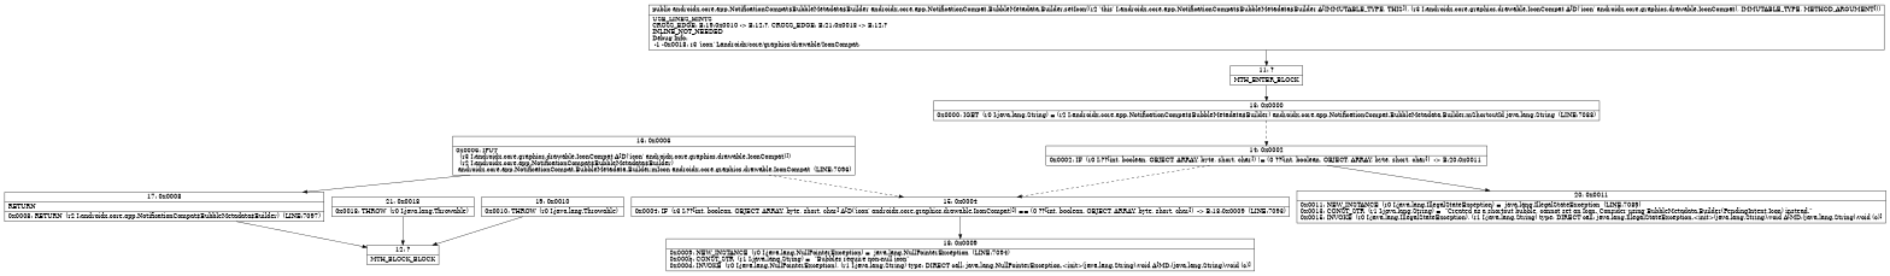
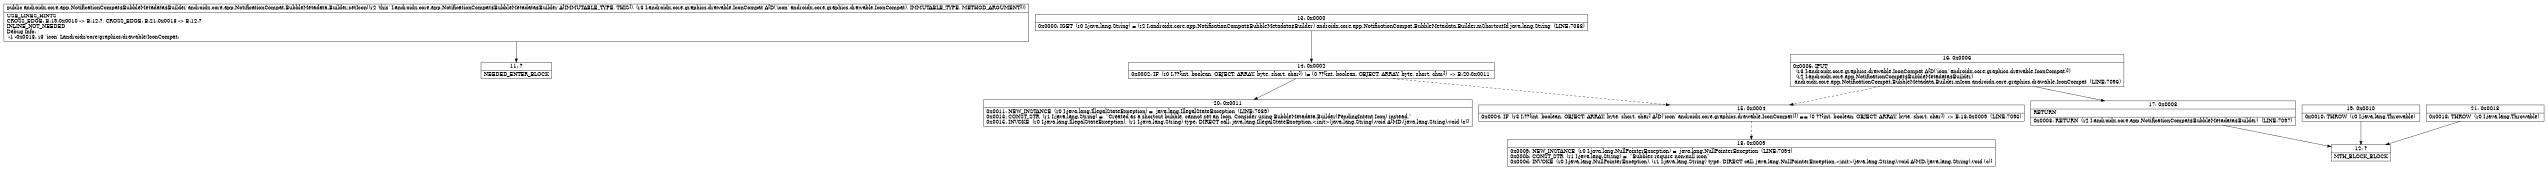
  digraph {
    node [shape=record]
-   n1 [label="{11\:\ ?|MTH_ENTER_BLOCK\l}"]
+   n1 [label="{11\:\ ?|NEEDED_ENTER_BLOCK\l}"]
    n2 [label="{13\:\ 0x0000|0x0000: IGET  (r0 I:java.lang.String) = (r2 I:androidx.core.app.NotificationCompat$BubbleMetadata$Builder) androidx.core.app.NotificationCompat.BubbleMetadata.Builder.mShortcutId java.lang.String  (LINE:7088)\l}"]
    n3 [label="{14\:\ 0x0002|0x0002: IF  (r0 I:??[int, boolean, OBJECT, ARRAY, byte, short, char]) != (0 ??[int, boolean, OBJECT, ARRAY, byte, short, char])  \-\> B:20:0x0011 \l}"]
    n4 [label="{15\:\ 0x0004|0x0004: IF  (r3 I:??[int, boolean, OBJECT, ARRAY, byte, short, char] A[D('icon' androidx.core.graphics.drawable.IconCompat)]) == (0 ??[int, boolean, OBJECT, ARRAY, byte, short, char])  \-\> B:18:0x0009  (LINE:7093)\l}"]
    n5 [label="{20\:\ 0x0011|0x0011: NEW_INSTANCE  (r0 I:java.lang.IllegalStateException) =  java.lang.IllegalStateException  (LINE:7089)\l0x0013: CONST_STR  (r1 I:java.lang.String) =  \"Created as a shortcut bubble, cannot set an Icon. Consider using BubbleMetadata.Builder(PendingIntent,Icon) instead.\" \l0x0015: INVOKE  (r0 I:java.lang.IllegalStateException), (r1 I:java.lang.String) type: DIRECT call: java.lang.IllegalStateException.\<init\>(java.lang.String):void A[MD:(java.lang.String):void (c)]\l}"]
    n6 [label="{18\:\ 0x0009|0x0009: NEW_INSTANCE  (r0 I:java.lang.NullPointerException) =  java.lang.NullPointerException  (LINE:7094)\l0x000b: CONST_STR  (r1 I:java.lang.String) =  \"Bubbles require non\-null icon\" \l0x000d: INVOKE  (r0 I:java.lang.NullPointerException), (r1 I:java.lang.String) type: DIRECT call: java.lang.NullPointerException.\<init\>(java.lang.String):void A[MD:(java.lang.String):void (c)]\l}"]
    n7 [label="{16\:\ 0x0006|0x0006: IPUT  \l  (r3 I:androidx.core.graphics.drawable.IconCompat A[D('icon' androidx.core.graphics.drawable.IconCompat)])\l  (r2 I:androidx.core.app.NotificationCompat$BubbleMetadata$Builder)\l androidx.core.app.NotificationCompat.BubbleMetadata.Builder.mIcon androidx.core.graphics.drawable.IconCompat  (LINE:7096)\l}"]
    n8 [label="{17\:\ 0x0008|RETURN\l|0x0008: RETURN  (r2 I:androidx.core.app.NotificationCompat$BubbleMetadata$Builder)  (LINE:7097)\l}"]
    n9 [label="{12\:\ ?|MTH_BLOCK_BLOCK\l}"]
    n10 [label="{19\:\ 0x0010|0x0010: THROW  (r0 I:java.lang.Throwable) \l}"]
    n11 [label="{21\:\ 0x0018|0x0018: THROW  (r0 I:java.lang.Throwable) \l}"]
    n12 [label="{public androidx.core.app.NotificationCompat$BubbleMetadata$Builder androidx.core.app.NotificationCompat.BubbleMetadata.Builder.setIcon((r2 'this' I:androidx.core.app.NotificationCompat$BubbleMetadata$Builder A[IMMUTABLE_TYPE, THIS]), (r3 I:androidx.core.graphics.drawable.IconCompat A[D('icon' androidx.core.graphics.drawable.IconCompat), IMMUTABLE_TYPE, METHOD_ARGUMENT]))  | USE_LINES_HINTS\lCROSS_EDGE: B:19:0x0010 \-\> B:12:?, CROSS_EDGE: B:21:0x0018 \-\> B:12:?\lINLINE_NOT_NEEDED\lDebug Info:\l  \-1 \-0x0018: r3 'icon' Landroidx\/core\/graphics\/drawable\/IconCompat;\l}"]
-   n1 -> n2
-   n2 -> n3 [style=dashed]
+   n2 -> n3
    n3 -> n4 [style=dashed]
    n3 -> n5
-   n4 -> n6
+   n4 -> n6 [style=dashed]
    n7 -> n4 [style=dashed]
    n7 -> n8
    n8 -> n9
    n10 -> n9
    n11 -> n9
    n12 -> n1
  }
